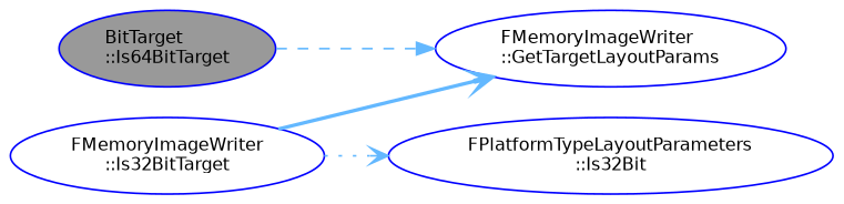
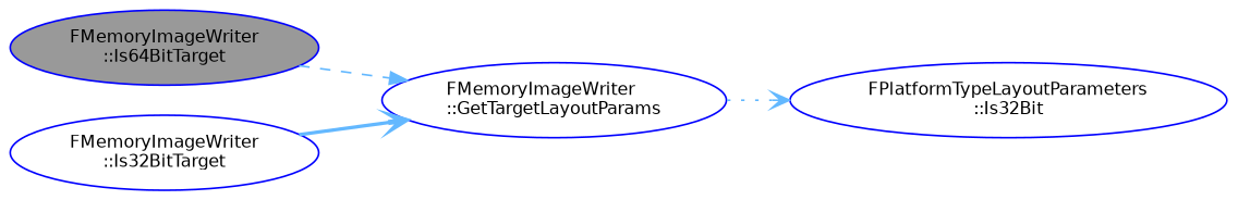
  digraph {
    rankdir=LR
    node [color=blue fillcolor=white fontname=Helvetica fontsize=10 shape=ellipse style=filled]
    edge [arrowhead=vee color=steelblue1 fontname=Helvetica fontsize=10 labelfontname=Helvetica labelfontsize=10]
-   n1 [fillcolor=grey60 fontcolor=black height=0.2 label="BitTarget\l::Is64BitTarget" width=0.4]
+   n1 [fillcolor=grey60 fontcolor=black height=0.2 label="FMemoryImageWriter\l::Is64BitTarget" width=0.4]
    n2 [height=0.2 label="FMemoryImageWriter\l::GetTargetLayoutParams" width=0.4]
    n3 [height=0.2 label="FMemoryImageWriter\l::Is32BitTarget" width=0.4]
    n4 [height=0.2 label="FPlatformTypeLayoutParameters\l::Is32Bit" width=0.4]
    n1 -> n2 [arrowhead=normal style=dashed]
    n3 -> n2 [style=bold]
-   n3 -> n4 [style=dotted]
+   n2 -> n4 [style=dotted]
  }
